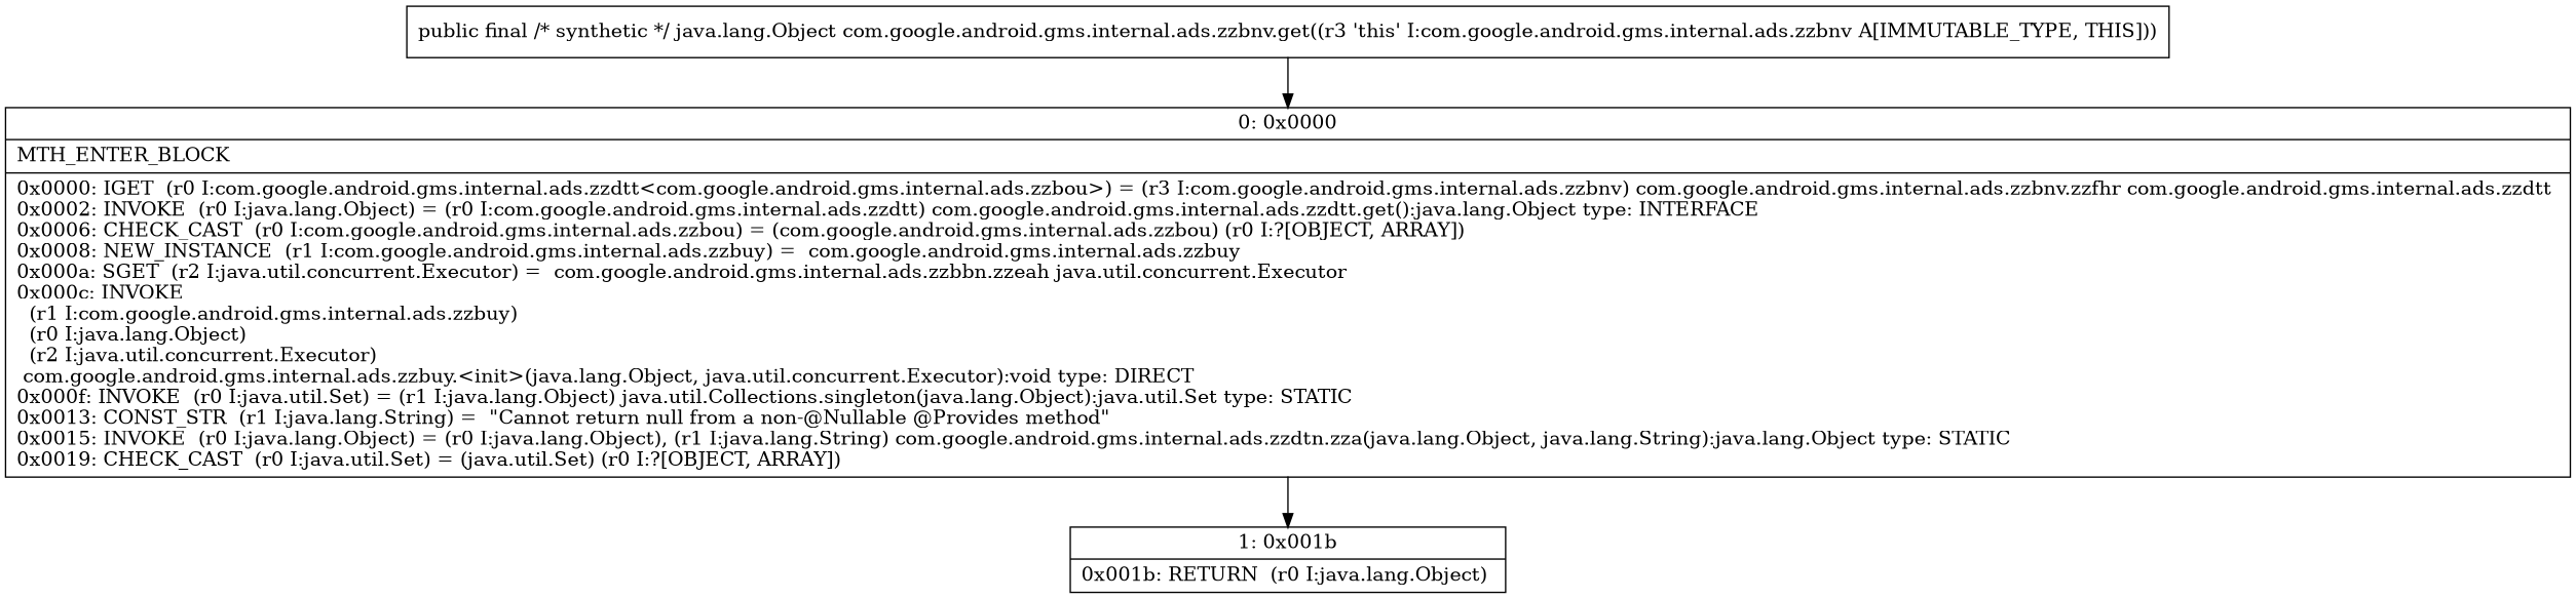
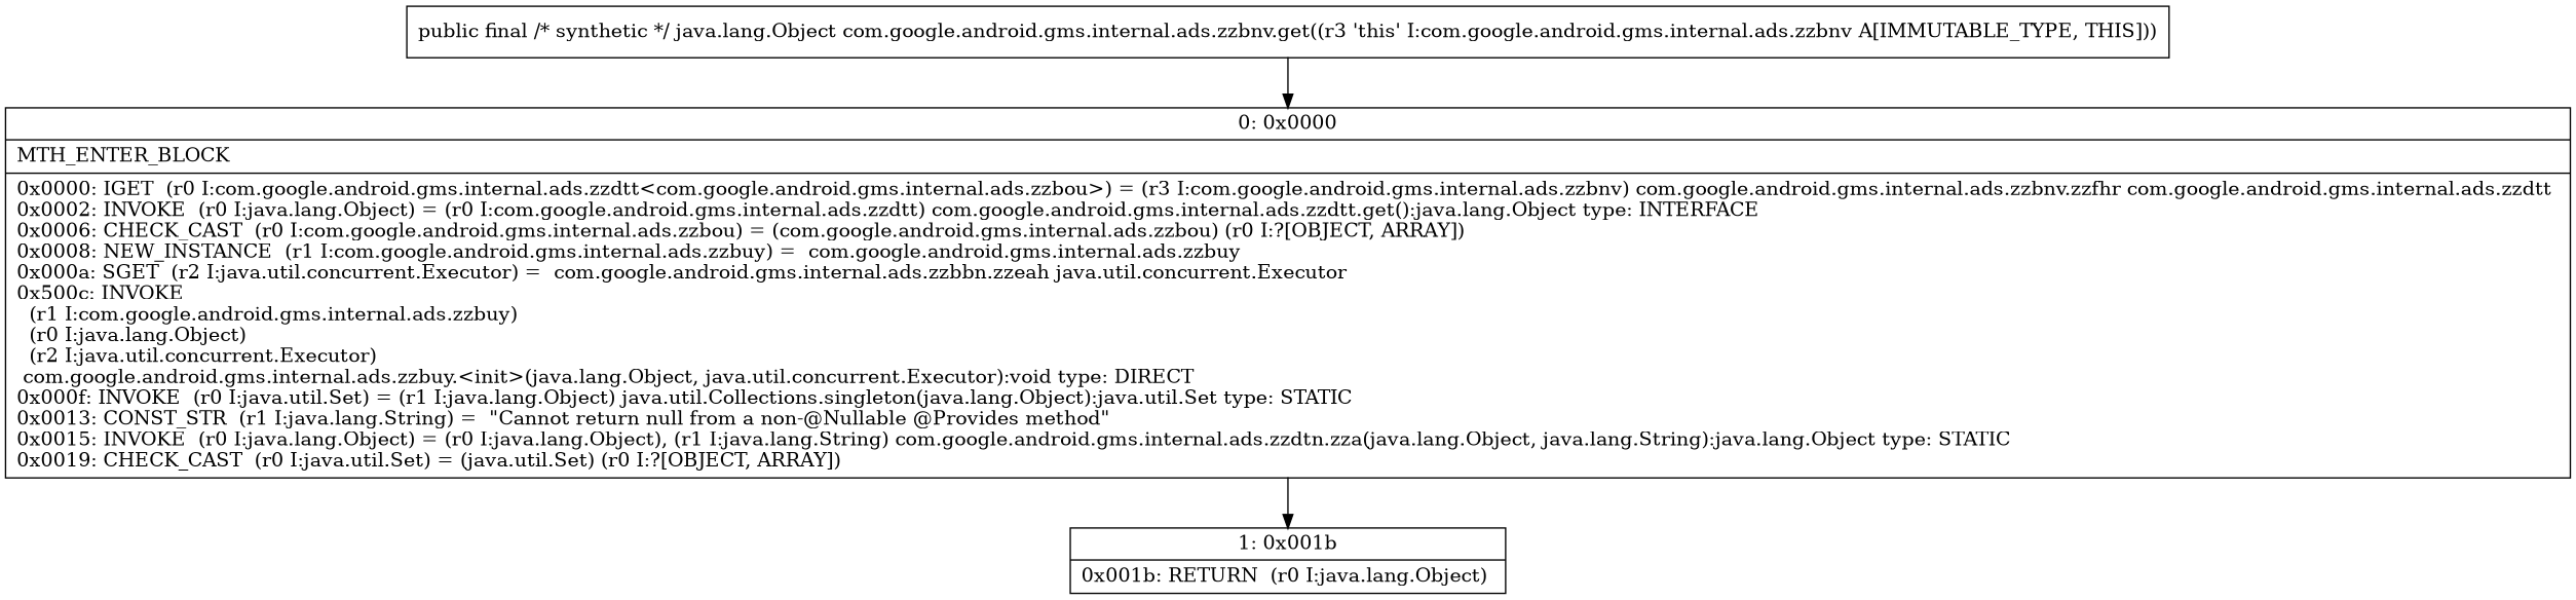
  digraph {
    node [shape=record]
-   n1 [label="{0\:\ 0x0000|MTH_ENTER_BLOCK\l|0x0000: IGET  (r0 I:com.google.android.gms.internal.ads.zzdtt\<com.google.android.gms.internal.ads.zzbou\>) = (r3 I:com.google.android.gms.internal.ads.zzbnv) com.google.android.gms.internal.ads.zzbnv.zzfhr com.google.android.gms.internal.ads.zzdtt \l0x0002: INVOKE  (r0 I:java.lang.Object) = (r0 I:com.google.android.gms.internal.ads.zzdtt) com.google.android.gms.internal.ads.zzdtt.get():java.lang.Object type: INTERFACE \l0x0006: CHECK_CAST  (r0 I:com.google.android.gms.internal.ads.zzbou) = (com.google.android.gms.internal.ads.zzbou) (r0 I:?[OBJECT, ARRAY]) \l0x0008: NEW_INSTANCE  (r1 I:com.google.android.gms.internal.ads.zzbuy) =  com.google.android.gms.internal.ads.zzbuy \l0x000a: SGET  (r2 I:java.util.concurrent.Executor) =  com.google.android.gms.internal.ads.zzbbn.zzeah java.util.concurrent.Executor \l0x000c: INVOKE  \l  (r1 I:com.google.android.gms.internal.ads.zzbuy)\l  (r0 I:java.lang.Object)\l  (r2 I:java.util.concurrent.Executor)\l com.google.android.gms.internal.ads.zzbuy.\<init\>(java.lang.Object, java.util.concurrent.Executor):void type: DIRECT \l0x000f: INVOKE  (r0 I:java.util.Set) = (r1 I:java.lang.Object) java.util.Collections.singleton(java.lang.Object):java.util.Set type: STATIC \l0x0013: CONST_STR  (r1 I:java.lang.String) =  \"Cannot return null from a non\-@Nullable @Provides method\" \l0x0015: INVOKE  (r0 I:java.lang.Object) = (r0 I:java.lang.Object), (r1 I:java.lang.String) com.google.android.gms.internal.ads.zzdtn.zza(java.lang.Object, java.lang.String):java.lang.Object type: STATIC \l0x0019: CHECK_CAST  (r0 I:java.util.Set) = (java.util.Set) (r0 I:?[OBJECT, ARRAY]) \l}"]
+   n1 [label="{0\:\ 0x0000|MTH_ENTER_BLOCK\l|0x0000: IGET  (r0 I:com.google.android.gms.internal.ads.zzdtt\<com.google.android.gms.internal.ads.zzbou\>) = (r3 I:com.google.android.gms.internal.ads.zzbnv) com.google.android.gms.internal.ads.zzbnv.zzfhr com.google.android.gms.internal.ads.zzdtt \l0x0002: INVOKE  (r0 I:java.lang.Object) = (r0 I:com.google.android.gms.internal.ads.zzdtt) com.google.android.gms.internal.ads.zzdtt.get():java.lang.Object type: INTERFACE \l0x0006: CHECK_CAST  (r0 I:com.google.android.gms.internal.ads.zzbou) = (com.google.android.gms.internal.ads.zzbou) (r0 I:?[OBJECT, ARRAY]) \l0x0008: NEW_INSTANCE  (r1 I:com.google.android.gms.internal.ads.zzbuy) =  com.google.android.gms.internal.ads.zzbuy \l0x000a: SGET  (r2 I:java.util.concurrent.Executor) =  com.google.android.gms.internal.ads.zzbbn.zzeah java.util.concurrent.Executor \l0x500c: INVOKE  \l  (r1 I:com.google.android.gms.internal.ads.zzbuy)\l  (r0 I:java.lang.Object)\l  (r2 I:java.util.concurrent.Executor)\l com.google.android.gms.internal.ads.zzbuy.\<init\>(java.lang.Object, java.util.concurrent.Executor):void type: DIRECT \l0x000f: INVOKE  (r0 I:java.util.Set) = (r1 I:java.lang.Object) java.util.Collections.singleton(java.lang.Object):java.util.Set type: STATIC \l0x0013: CONST_STR  (r1 I:java.lang.String) =  \"Cannot return null from a non\-@Nullable @Provides method\" \l0x0015: INVOKE  (r0 I:java.lang.Object) = (r0 I:java.lang.Object), (r1 I:java.lang.String) com.google.android.gms.internal.ads.zzdtn.zza(java.lang.Object, java.lang.String):java.lang.Object type: STATIC \l0x0019: CHECK_CAST  (r0 I:java.util.Set) = (java.util.Set) (r0 I:?[OBJECT, ARRAY]) \l}"]
    n2 [label="{1\:\ 0x001b|0x001b: RETURN  (r0 I:java.lang.Object) \l}"]
    n3 [label="{public final \/* synthetic *\/ java.lang.Object com.google.android.gms.internal.ads.zzbnv.get((r3 'this' I:com.google.android.gms.internal.ads.zzbnv A[IMMUTABLE_TYPE, THIS])) }"]
    n1 -> n2
    n3 -> n1
  }
